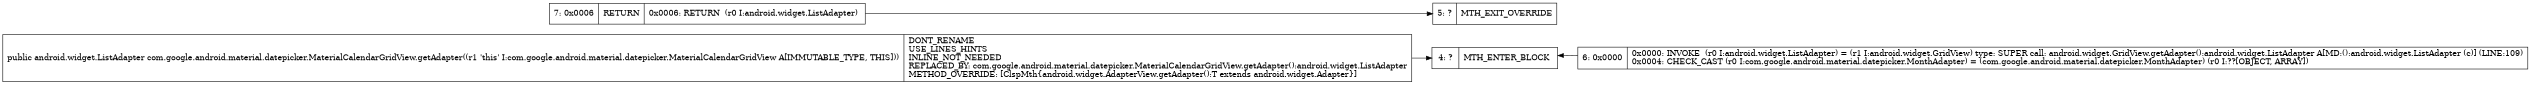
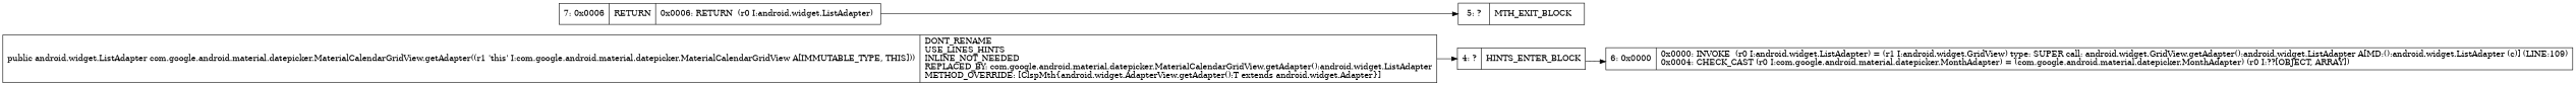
  digraph {
    rankdir=LR
    node [shape=record]
-   n1 [label="{4\:\ ?|MTH_ENTER_BLOCK\l}"]
+   n1 [label="{4\:\ ?|HINTS_ENTER_BLOCK\l}"]
    n2 [label="{6\:\ 0x0000|0x0000: INVOKE  (r0 I:android.widget.ListAdapter) = (r1 I:android.widget.GridView) type: SUPER call: android.widget.GridView.getAdapter():android.widget.ListAdapter A[MD:():android.widget.ListAdapter (c)] (LINE:109)\l0x0004: CHECK_CAST (r0 I:com.google.android.material.datepicker.MonthAdapter) = (com.google.android.material.datepicker.MonthAdapter) (r0 I:??[OBJECT, ARRAY]) \l}"]
    n3 [label="{7\:\ 0x0006|RETURN\l|0x0006: RETURN  (r0 I:android.widget.ListAdapter) \l}"]
-   n4 [label="{5\:\ ?|MTH_EXIT_OVERRIDE\l}"]
+   n4 [label="{5\:\ ?|MTH_EXIT_BLOCK\l}"]
    n5 [label="{public android.widget.ListAdapter com.google.android.material.datepicker.MaterialCalendarGridView.getAdapter((r1 'this' I:com.google.android.material.datepicker.MaterialCalendarGridView A[IMMUTABLE_TYPE, THIS]))  | DONT_RENAME\lUSE_LINES_HINTS\lINLINE_NOT_NEEDED\lREPLACED_BY: com.google.android.material.datepicker.MaterialCalendarGridView.getAdapter():android.widget.ListAdapter\lMETHOD_OVERRIDE: [ClspMth\{android.widget.AdapterView.getAdapter():T extends android.widget.Adapter\}]\l}"]
-   n2 -> n1
+   n1 -> n2
    n3 -> n4
    n5 -> n1
  }
